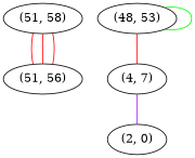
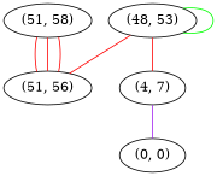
  graph {
    edge [color=red weight=1]
    "(48, 53)"
    n2 [label="(51, 56)"]
    n3 [label="(4, 7)"]
-   "(0, 0)" [label="(2, 0)"]
+   "(0, 0)"
    "(51, 58)"
    "(48, 53)" -- "(48, 53)" [color=green weight=2]
+   "(48, 53)" -- n2
    "(48, 53)" -- n3
    n3 -- "(0, 0)" [color=purple weight=4]
    "(51, 58)" -- n2
    "(51, 58)" -- n2
    "(51, 58)" -- n2
  }
